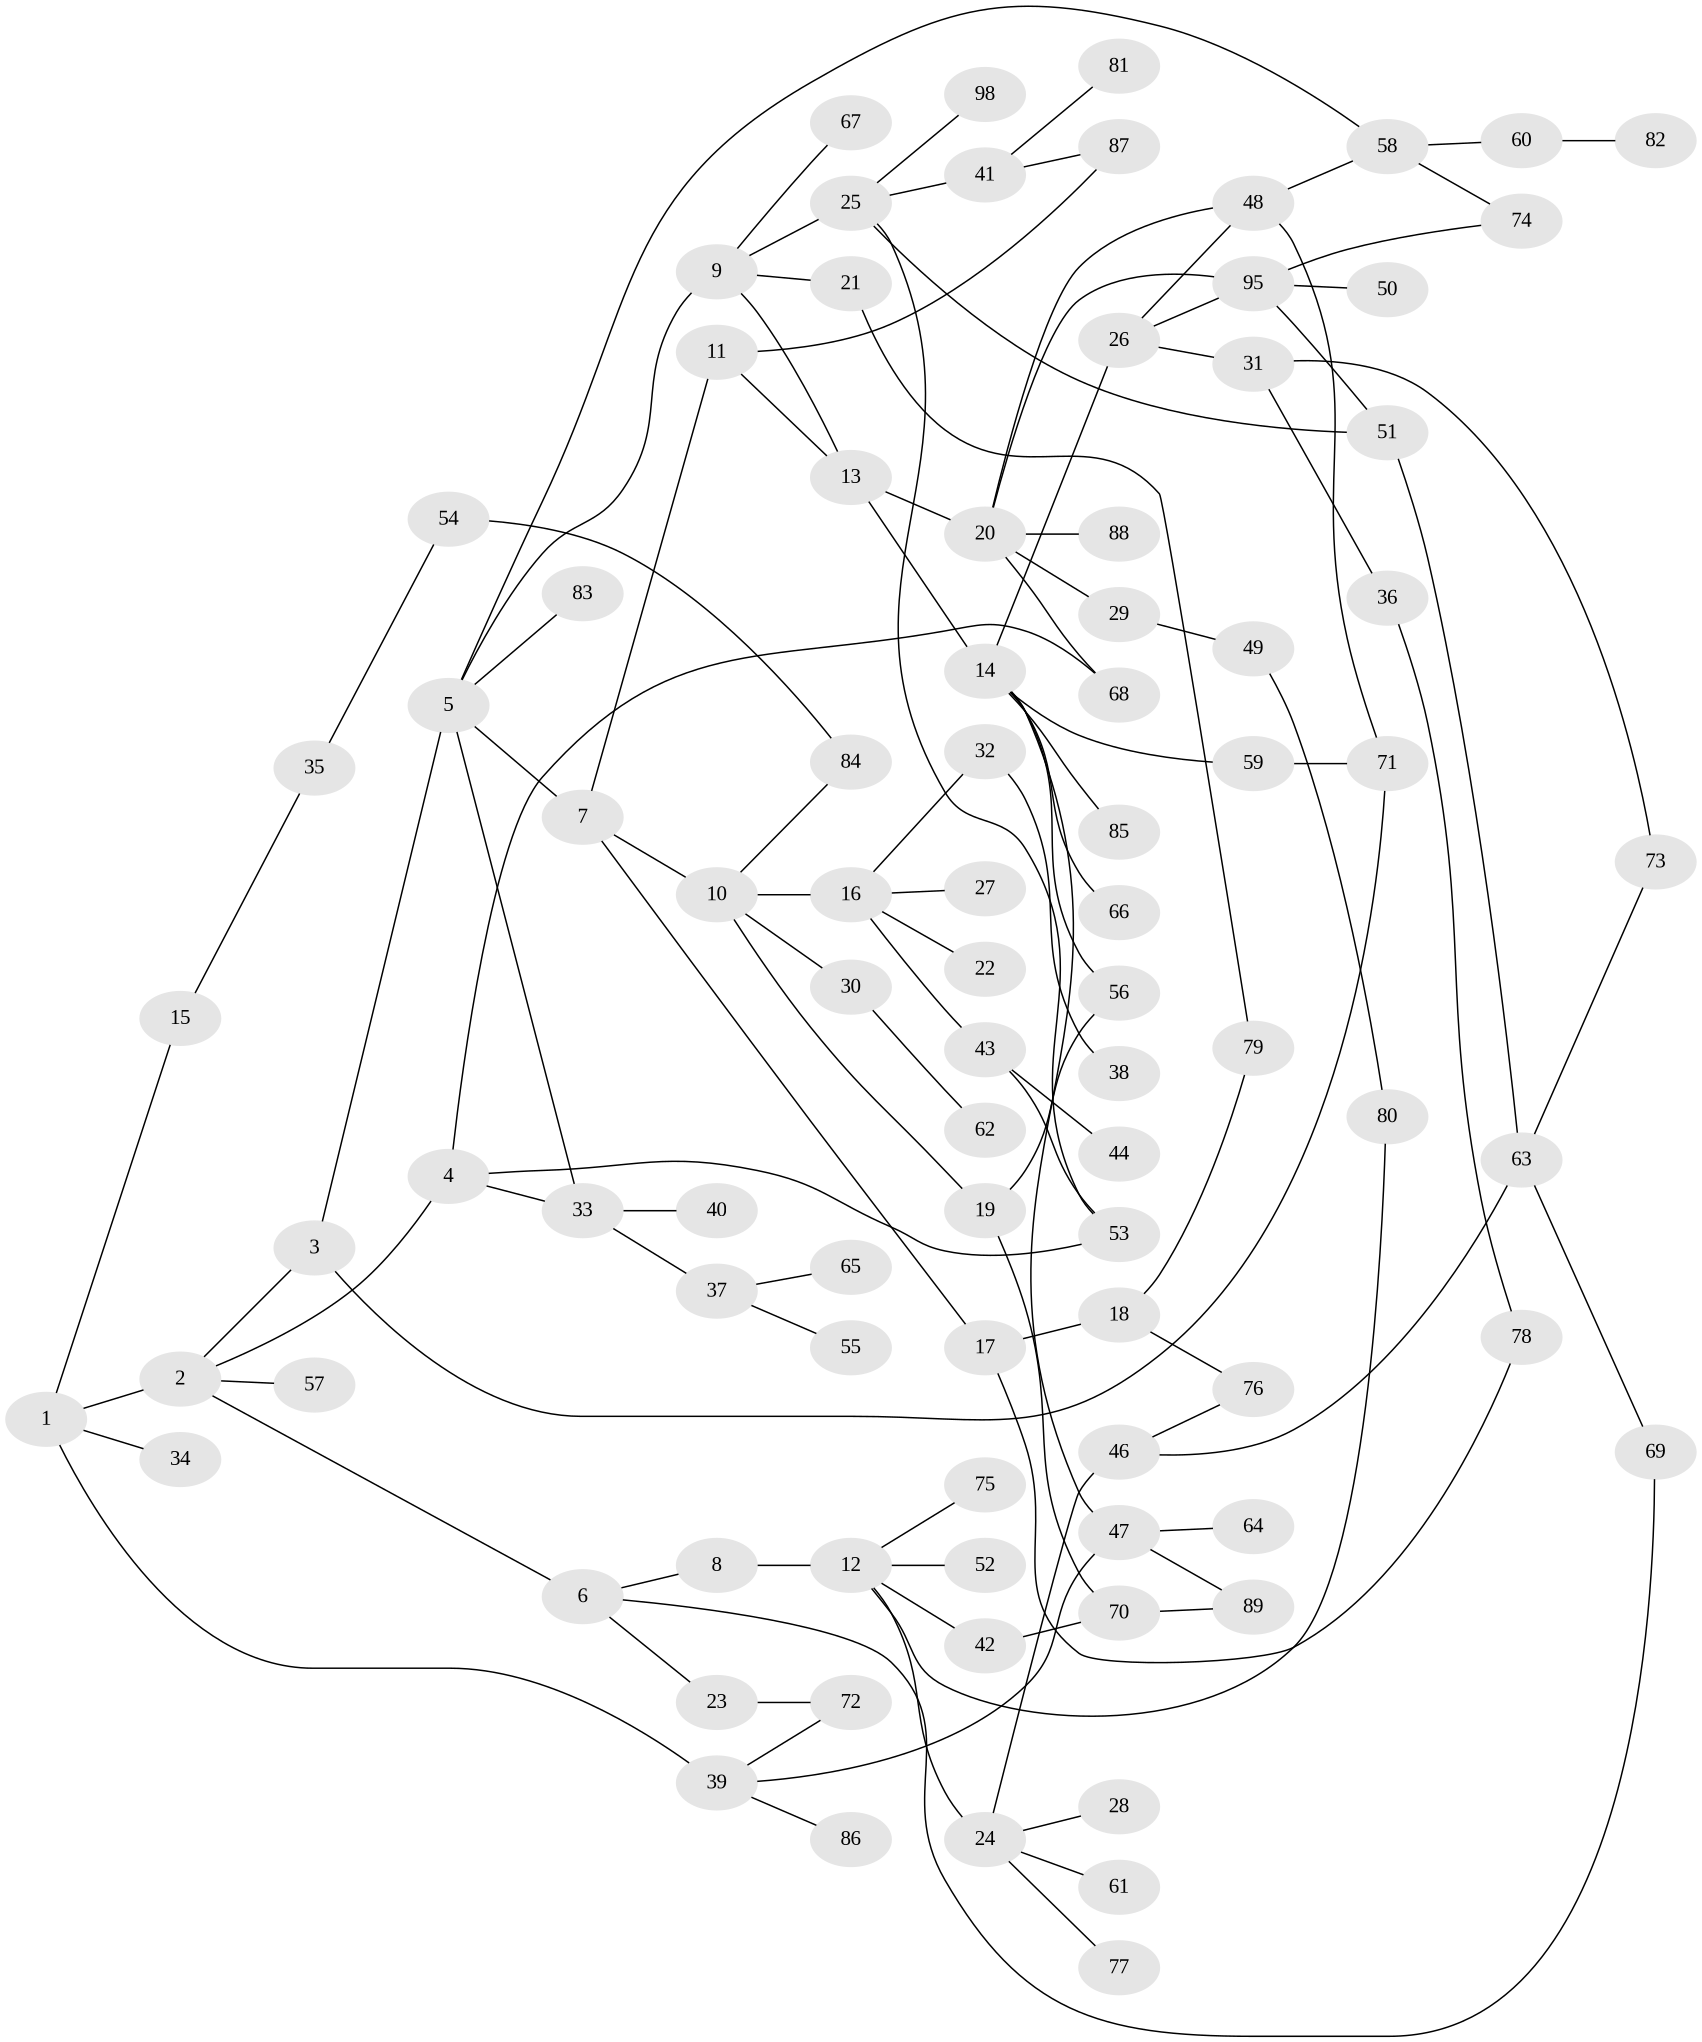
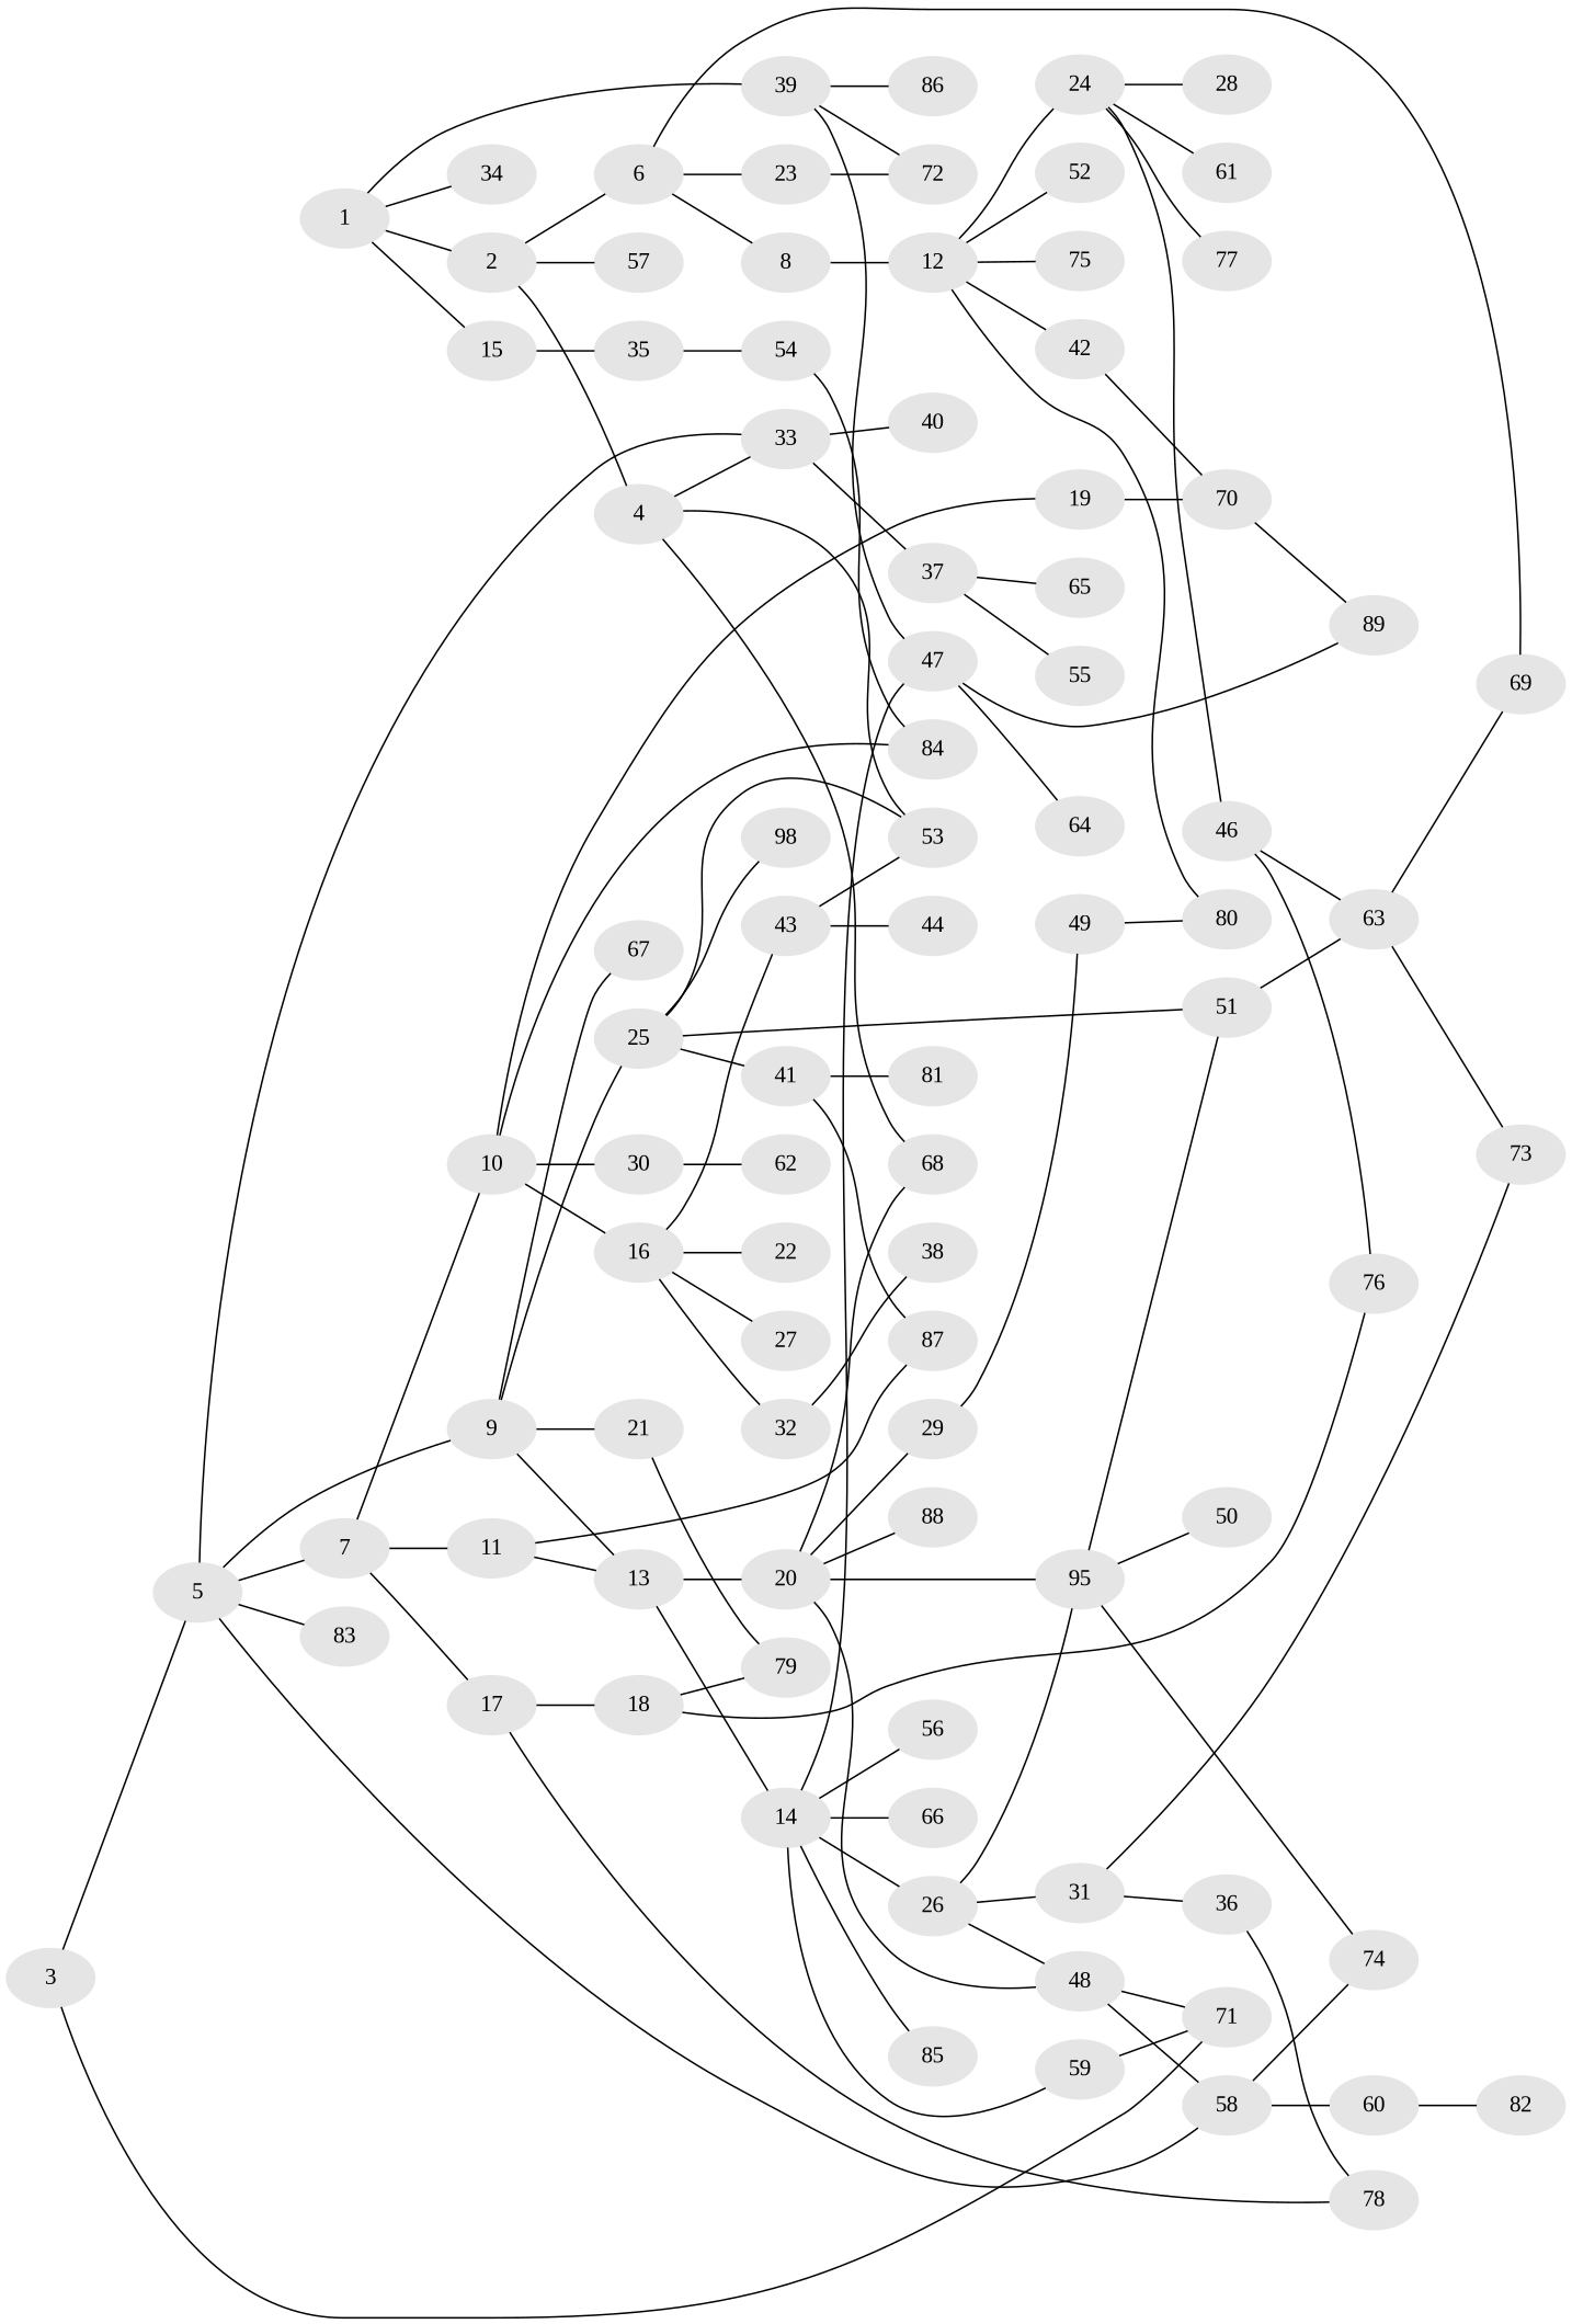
  graph {
    fontname="Liberation Serif"
    rankdir=LR
    node [color=gray90 fontname="Liberation Serif" style=filled]
    edge [fontname="Liberation Serif"]
    1
    2
    15
    34
    39
    3
    4
    6
    57
    35
    47
    72
    86
    5
    71
    33
    53
    68
    8
    23
    69
    7
    9
    58
    83
    37
    40
    10
    11
    17
    13
    21
    25
    67
    74
    60
    12
    16
    19
    30
    84
    87
    18
    78
    24
    42
    52
    75
    80
    14
    20
    79
    41
    51
    n55 [label=98]
    22
    27
    32
    43
    56
    70
    62
    28
    46
    61
    77
    26
    59
    66
    85
    29
    n72 [label=95]
    48
    88
    31
    64
    89
    54
    38
    44
    76
    49
    50
    63
    81
    36
    73
    55
    65
    82
    1 -- 2
    1 -- 15
    1 -- 34
    1 -- 39
-   2 -- 3
    2 -- 4
    2 -- 6
    2 -- 57
    15 -- 35
    39 -- 47
    39 -- 72
    39 -- 86
    3 -- 5
    3 -- 71
    4 -- 33
    4 -- 53
    4 -- 68
    6 -- 8
    6 -- 23
    6 -- 69
    35 -- 54
    47 -- 64
    47 -- 89
    5 -- 33
    5 -- 7
    5 -- 9
    5 -- 58
    5 -- 83
    33 -- 37
    33 -- 40
    8 -- 12
    23 -- 72
    7 -- 10
    7 -- 11
    7 -- 17
    9 -- 13
    9 -- 21
    9 -- 25
    9 -- 67
    58 -- 74
    58 -- 60
    37 -- 55
    37 -- 65
    10 -- 16
    10 -- 19
    10 -- 30
    10 -- 84
    11 -- 13
    11 -- 87
    17 -- 18
    17 -- 78
    13 -- 14
    13 -- 20
    21 -- 79
    25 -- 53
    25 -- 41
    25 -- 51
    25 -- n55
    60 -- 82
    12 -- 24
    12 -- 42
    12 -- 52
    12 -- 75
    12 -- 80
    16 -- 22
    16 -- 27
    16 -- 32
    16 -- 43
-   19 -- 56
    19 -- 70
    30 -- 62
    18 -- 79
    18 -- 76
    24 -- 28
    24 -- 46
    24 -- 61
    24 -- 77
    42 -- 70
    14 -- 47
    14 -- 56
    14 -- 26
    14 -- 59
    14 -- 66
    14 -- 85
    20 -- 68
    20 -- 29
    20 -- n72
    20 -- 48
    20 -- 88
    41 -- 87
    41 -- 81
    51 -- 63
    32 -- 38
    43 -- 53
    43 -- 44
    70 -- 89
    46 -- 76
    46 -- 63
    26 -- n72
    26 -- 48
    26 -- 31
    59 -- 71
    29 -- 49
    n72 -- 74
    n72 -- 51
    n72 -- 50
    48 -- 71
    48 -- 58
    31 -- 36
    31 -- 73
    54 -- 84
    49 -- 80
    63 -- 69
    63 -- 73
    36 -- 78
  }
